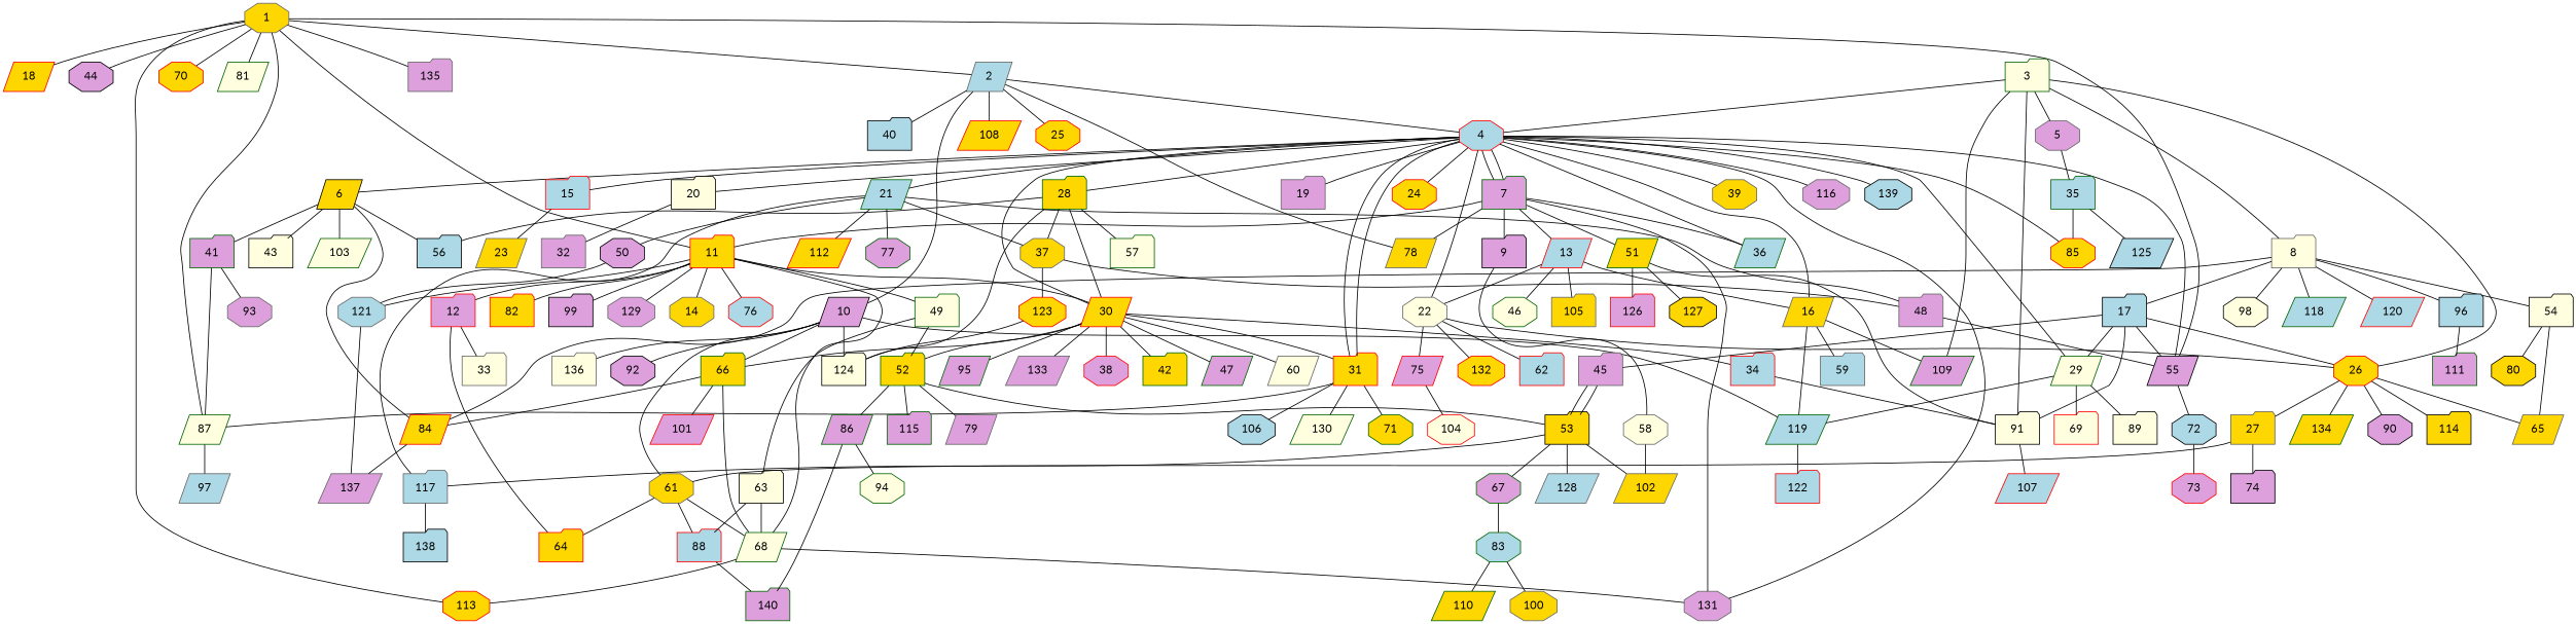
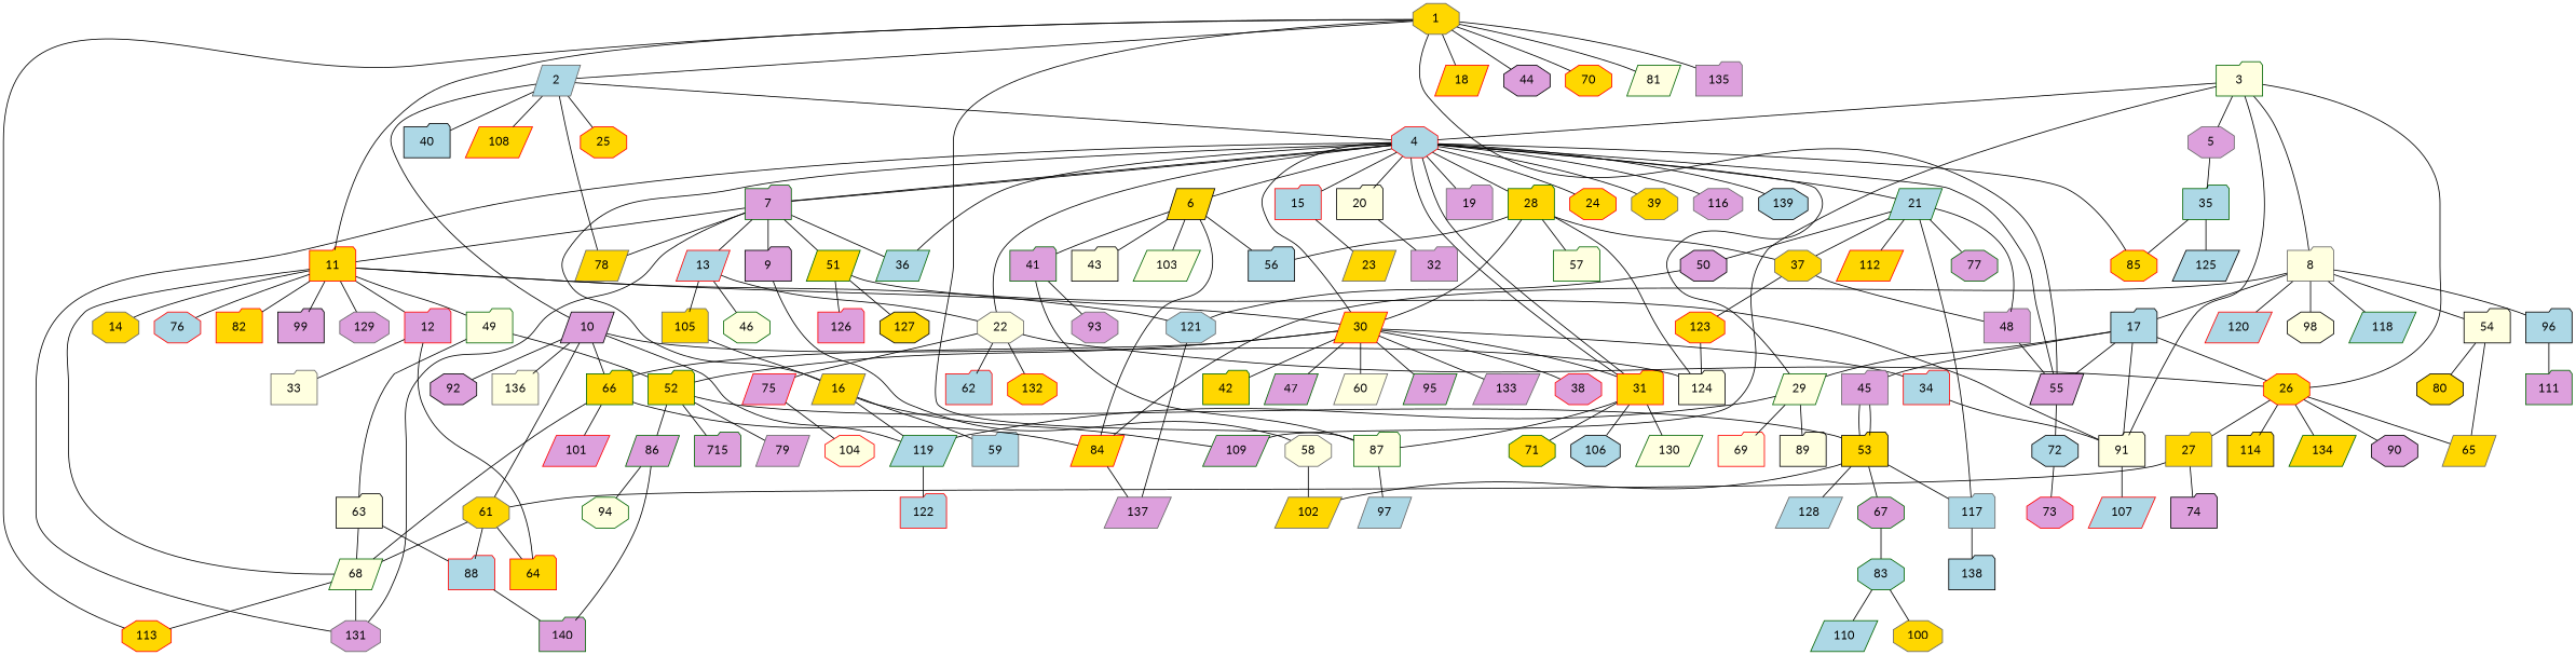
  graph {
    fontname=Lato
    node [color=gray40 fillcolor=gold fontname=Lato shape=folder style=filled]
    edge [fontname=Lato]
    1 [shape=octagon]
    2 [fillcolor=lightblue shape=parallelogram]
    11 [color=red]
    18 [color=red shape=parallelogram]
    44 [color=black fillcolor=plum shape=octagon]
    55 [color=black fillcolor=plum shape=parallelogram]
    70 [color=red shape=octagon]
    81 [color=darkgreen fillcolor=lightyellow shape=parallelogram]
-   87 [color=darkgreen fillcolor=lightyellow shape=parallelogram]
+   87 [color=darkgreen fillcolor=lightyellow]
    113 [color=red shape=octagon]
    135 [fillcolor=plum]
    4 [color=red fillcolor=lightblue shape=octagon]
    10 [color=black fillcolor=plum shape=parallelogram]
    25 [color=red shape=octagon]
    40 [color=black fillcolor=lightblue]
    78 [shape=parallelogram]
    108 [color=red shape=parallelogram]
    3 [color=darkgreen fillcolor=lightyellow]
    5 [fillcolor=plum shape=octagon]
    8 [fillcolor=lightyellow]
    26 [color=red shape=octagon]
    91 [color=black fillcolor=lightyellow]
    109 [color=darkgreen fillcolor=plum shape=parallelogram]
    30 [color=red shape=parallelogram]
    12 [color=red fillcolor=plum]
    14 [shape=octagon]
    49 [color=darkgreen fillcolor=lightyellow]
    68 [color=darkgreen fillcolor=lightyellow shape=parallelogram]
    76 [color=red fillcolor=lightblue shape=octagon]
    82 [color=red]
    99 [color=black fillcolor=plum]
    121 [fillcolor=lightblue shape=octagon]
    129 [fillcolor=plum shape=octagon]
    72 [color=black fillcolor=lightblue shape=octagon]
    97 [fillcolor=lightblue shape=parallelogram]
    6 [color=black shape=parallelogram]
    7 [color=darkgreen fillcolor=plum]
    15 [color=red fillcolor=lightblue]
    16 [shape=parallelogram]
    19 [fillcolor=plum]
    20 [color=black fillcolor=lightyellow]
    21 [color=darkgreen fillcolor=lightblue shape=parallelogram]
    22 [fillcolor=lightyellow shape=octagon]
    24 [color=red shape=octagon]
    28 [color=darkgreen]
    29 [color=darkgreen fillcolor=lightyellow shape=parallelogram]
    31 [color=red]
    36 [color=darkgreen fillcolor=lightblue shape=parallelogram]
    39 [shape=octagon]
    85 [color=red shape=octagon]
    116 [fillcolor=plum shape=octagon]
    131 [fillcolor=plum shape=octagon]
    139 [color=black fillcolor=lightblue shape=octagon]
    61 [shape=octagon]
    66 [color=darkgreen]
    92 [color=black fillcolor=plum shape=octagon]
    119 [color=darkgreen fillcolor=lightblue shape=parallelogram]
    124 [color=black fillcolor=lightyellow]
    136 [fillcolor=lightyellow]
    35 [color=darkgreen fillcolor=lightblue]
    84 [color=red shape=parallelogram]
    17 [color=black fillcolor=lightblue]
    54 [color=black fillcolor=lightyellow]
    96 [color=black fillcolor=lightblue]
    98 [color=black fillcolor=lightyellow shape=octagon]
    118 [color=darkgreen fillcolor=lightblue shape=parallelogram]
    120 [color=red fillcolor=lightblue shape=parallelogram]
    27
    65 [shape=parallelogram]
    90 [color=black fillcolor=plum shape=octagon]
    114 [color=black]
    134 [color=darkgreen shape=parallelogram]
    107 [color=red fillcolor=lightblue shape=parallelogram]
    41 [color=darkgreen fillcolor=plum]
    43 [color=black fillcolor=lightyellow]
    56 [color=black fillcolor=lightblue]
    103 [color=darkgreen fillcolor=lightyellow shape=parallelogram]
    9 [color=black fillcolor=plum]
    13 [color=red fillcolor=lightblue shape=parallelogram]
    51 [color=darkgreen shape=parallelogram]
    23 [shape=parallelogram]
    59 [fillcolor=lightblue]
    32 [fillcolor=plum]
    37 [shape=octagon]
    48 [fillcolor=plum]
    50 [color=black fillcolor=plum shape=octagon]
    77 [color=darkgreen fillcolor=plum shape=octagon]
    112 [color=red shape=parallelogram]
    117 [fillcolor=lightblue]
    62 [color=red fillcolor=lightblue]
    75 [color=red fillcolor=plum shape=parallelogram]
    132 [color=red shape=octagon]
    57 [color=darkgreen fillcolor=lightyellow]
    69 [color=red fillcolor=lightyellow]
    89 [color=black fillcolor=lightyellow]
    34 [color=red fillcolor=lightblue]
    38 [color=red fillcolor=plum shape=octagon]
    42 [color=darkgreen]
    47 [color=darkgreen fillcolor=plum shape=parallelogram]
    52 [color=darkgreen]
    60 [fillcolor=lightyellow shape=parallelogram]
    95 [color=darkgreen fillcolor=plum shape=parallelogram]
    133 [fillcolor=plum shape=parallelogram]
    71 [color=darkgreen shape=octagon]
    106 [color=black fillcolor=lightblue shape=octagon]
    130 [color=darkgreen fillcolor=lightyellow shape=parallelogram]
    125 [color=black fillcolor=lightblue shape=parallelogram]
    93 [fillcolor=plum shape=octagon]
    137 [fillcolor=plum shape=parallelogram]
    58 [fillcolor=lightyellow shape=octagon]
    46 [color=darkgreen fillcolor=lightyellow shape=octagon]
    105
    126 [color=red fillcolor=plum]
    127 [color=black shape=octagon]
    45 [fillcolor=plum]
    80 [color=black shape=octagon]
    111 [color=darkgreen fillcolor=plum]
    102 [shape=parallelogram]
    64 [color=red]
    88 [color=red fillcolor=lightblue]
    101 [color=red fillcolor=plum shape=parallelogram]
    122 [color=red fillcolor=lightblue]
    33 [fillcolor=lightyellow]
    63 [color=black fillcolor=lightyellow]
    53 [color=black]
    123 [color=red shape=octagon]
    138 [color=black fillcolor=lightblue]
    104 [color=red fillcolor=lightyellow shape=octagon]
    74 [color=black fillcolor=plum]
    79 [fillcolor=plum shape=parallelogram]
    86 [color=darkgreen fillcolor=plum shape=parallelogram]
-   115 [color=darkgreen fillcolor=plum]
+   115 [color=darkgreen fillcolor=plum label=715]
    67 [color=darkgreen fillcolor=plum shape=octagon]
    128 [fillcolor=lightblue shape=parallelogram]
    94 [color=darkgreen fillcolor=lightyellow shape=octagon]
    140 [color=darkgreen fillcolor=plum]
    83 [color=darkgreen fillcolor=lightblue shape=octagon]
    73 [color=red fillcolor=plum shape=octagon]
    100 [shape=octagon]
-   110 [color=darkgreen shape=parallelogram]
+   110 [color=darkgreen fillcolor=lightblue shape=parallelogram]
    1 -- 2
    1 -- 11
    1 -- 18
    1 -- 44
    1 -- 55
    1 -- 70
    1 -- 81
    1 -- 87
    1 -- 113
    1 -- 135
    2 -- 4
    2 -- 10
    2 -- 25
    2 -- 40
    2 -- 78
    2 -- 108
    11 -- 30
    11 -- 12
    11 -- 14
    11 -- 49
    11 -- 68
    11 -- 76
    11 -- 82
    11 -- 99
    11 -- 121
    11 -- 129
    55 -- 72
    87 -- 97
    4 -- 55
    4 -- 30
    4 -- 6
    4 -- 7
    4 -- 7
    4 -- 15
    4 -- 16
    4 -- 19
    4 -- 20
    4 -- 21
    4 -- 22
    4 -- 24
    4 -- 28
    4 -- 29
    4 -- 31
    4 -- 31
    4 -- 36
    4 -- 39
    4 -- 85
    4 -- 116
    4 -- 131
    4 -- 139
    10 -- 61
    10 -- 66
    10 -- 92
    10 -- 119
    10 -- 124
    10 -- 136
    3 -- 4
    3 -- 5
    3 -- 8
    3 -- 26
    3 -- 91
    3 -- 109
    5 -- 35
    8 -- 84
    8 -- 17
    8 -- 54
    8 -- 96
    8 -- 98
    8 -- 118
    8 -- 120
    26 -- 27
    26 -- 65
    26 -- 90
    26 -- 114
    26 -- 134
    91 -- 107
    30 -- 31
    30 -- 66
    30 -- 34
    30 -- 38
    30 -- 42
    30 -- 47
    30 -- 52
    30 -- 60
    30 -- 95
    30 -- 133
    12 -- 64
    12 -- 33
    49 -- 52
    49 -- 63
    68 -- 113
    68 -- 131
    121 -- 137
    72 -- 73
    6 -- 84
    6 -- 41
    6 -- 43
    6 -- 56
    6 -- 103
    7 -- 11
    7 -- 78
    7 -- 36
    7 -- 131
    7 -- 9
    7 -- 13
    7 -- 51
    15 -- 23
    16 -- 109
    16 -- 119
    16 -- 59
    20 -- 32
    21 -- 37
    21 -- 48
    21 -- 50
    21 -- 77
    21 -- 112
    21 -- 117
    22 -- 26
    22 -- 62
    22 -- 75
    22 -- 132
    28 -- 30
    28 -- 124
    28 -- 56
    28 -- 37
    28 -- 57
    29 -- 119
    29 -- 69
    29 -- 89
    31 -- 87
    31 -- 71
    31 -- 106
    31 -- 130
    61 -- 68
    61 -- 64
    61 -- 88
    66 -- 68
    66 -- 84
    66 -- 101
    119 -- 122
    35 -- 85
    35 -- 125
    84 -- 137
    17 -- 55
    17 -- 26
    17 -- 91
    17 -- 29
    17 -- 45
    54 -- 65
    54 -- 80
    96 -- 111
    27 -- 61
    27 -- 74
    41 -- 87
    41 -- 93
    9 -- 58
-   13 -- 16
+   105 -- 16
    13 -- 22
    13 -- 46
    13 -- 105
    51 -- 91
    51 -- 126
    51 -- 127
    37 -- 48
    37 -- 123
    48 -- 55
    50 -- 121
    117 -- 138
    75 -- 104
    34 -- 91
    52 -- 53
    52 -- 79
    52 -- 86
    52 -- 115
    58 -- 102
    45 -- 53
    45 -- 53
    88 -- 140
    63 -- 68
    63 -- 88
    53 -- 117
    53 -- 102
    53 -- 67
    53 -- 128
    123 -- 124
    86 -- 94
    86 -- 140
    67 -- 83
    83 -- 100
    83 -- 110
  }
